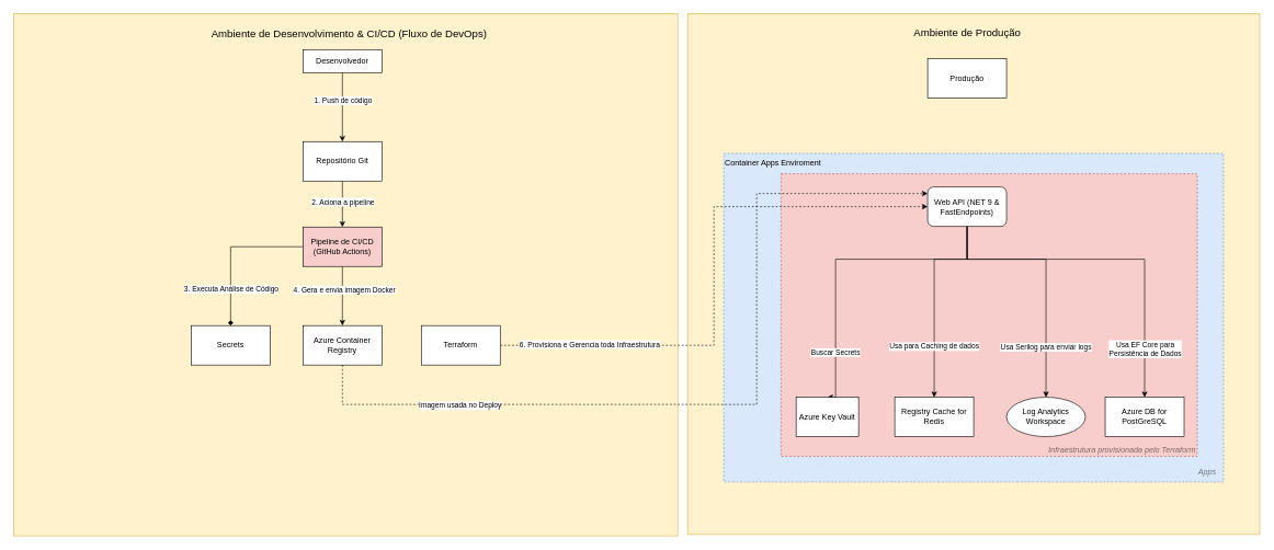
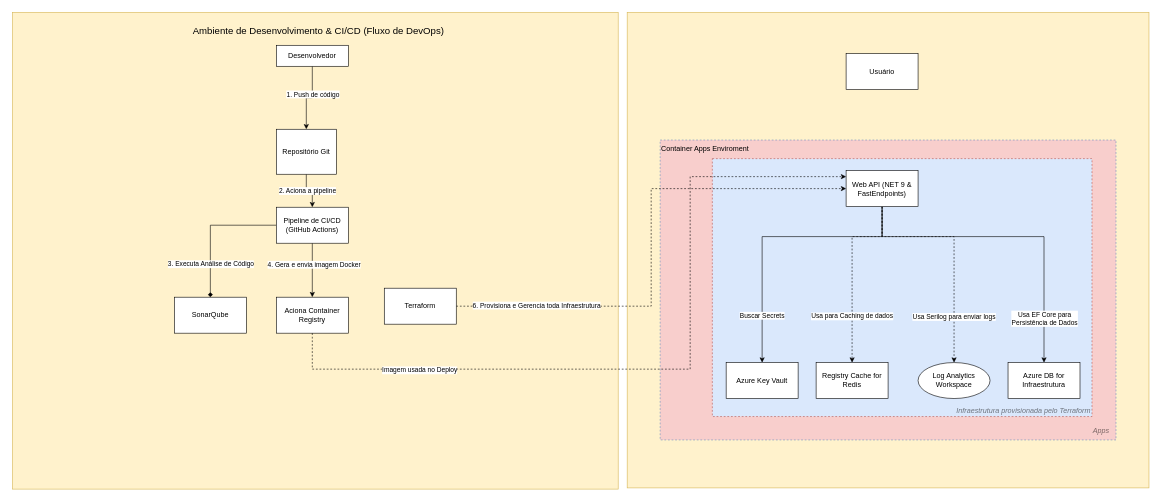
  <mxCell id="0" />
  <mxCell id="1" parent="0" />
  <mxCell id="2" value="" style="rounded=0;whiteSpace=wrap;html=1;fillColor=#fff2cc;strokeColor=#d6b656;" vertex="1" parent="1"><mxGeometry x="20" y="20" width="1010" height="795" as="geometry" /></mxCell>
  <mxCell id="3" value="" style="group" vertex="1" connectable="0" parent="1"><mxGeometry x="1100" y="233" width="815" height="580" as="geometry" /></mxCell>
  <mxCell id="4" value="" style="rounded=0;whiteSpace=wrap;html=1;fillColor=#fff2cc;strokeColor=#d6b656;" vertex="1" parent="3"><mxGeometry x="-55" y="-213" width="870" height="793" as="geometry" /></mxCell>
- <mxCell id="5" value="Container Apps Enviroment" style="rounded=0;whiteSpace=wrap;html=1;dashed=1;fillColor=#dae8fc;align=left;verticalAlign=top;strokeColor=#6c8ebf;" vertex="1" parent="3"><mxGeometry width="760" height="500" as="geometry" /></mxCell>
+ <mxCell id="5" value="Container Apps Enviroment" style="rounded=0;whiteSpace=wrap;html=1;dashed=1;fillColor=#f8cecc;align=left;verticalAlign=top;strokeColor=#6c8ebf;" vertex="1" parent="3"><mxGeometry width="760" height="500" as="geometry" /></mxCell>
  <mxCell id="6" value="Apps" style="text;html=1;align=center;verticalAlign=middle;resizable=0;points=[];autosize=1;strokeColor=none;fillColor=none;fontStyle=2;textOpacity=50;" vertex="1" parent="3"><mxGeometry x="710" y="470" width="50" height="30" as="geometry" /></mxCell>
- <mxCell id="7" value="Infraestrutura provisionada pelo Terraform" style="rounded=0;whiteSpace=wrap;html=1;dashed=1;fillColor=#f8cecc;align=right;verticalAlign=bottom;fontStyle=2;textOpacity=50;strokeColor=#b85450;" vertex="1" parent="1"><mxGeometry x="1187" y="264" width="633" height="430" as="geometry" /></mxCell>
+ <mxCell id="7" value="Infraestrutura provisionada pelo Terraform" style="rounded=0;whiteSpace=wrap;html=1;dashed=1;fillColor=#dae8fc;align=right;verticalAlign=bottom;fontStyle=2;textOpacity=50;strokeColor=#b85450;" vertex="1" parent="1"><mxGeometry x="1187" y="264" width="633" height="430" as="geometry" /></mxCell>
  <mxCell id="8" value="" style="edgeStyle=orthogonalEdgeStyle;rounded=0;orthogonalLoop=1;jettySize=auto;html=1;" edge="1" parent="1" source="10" target="32"><mxGeometry relative="1" as="geometry" /></mxCell>
  <mxCell id="9" value="1. Push de código" style="edgeLabel;html=1;align=center;verticalAlign=middle;resizable=0;points=[];" vertex="1" connectable="0" parent="8"><mxGeometry x="-0.204" relative="1" as="geometry"><mxPoint as="offset" /></mxGeometry></mxCell>
  <mxCell id="10" value="Desenvolvedor" style="rounded=0;whiteSpace=wrap;html=1;" vertex="1" parent="1"><mxGeometry x="460" y="75" width="120" height="35" as="geometry" /></mxCell>
  <mxCell id="11" value="" style="edgeStyle=orthogonalEdgeStyle;rounded=0;orthogonalLoop=1;jettySize=auto;html=1;endArrow=diamond;" edge="1" parent="1" source="15" target="16"><mxGeometry relative="1" as="geometry" /></mxCell>
  <mxCell id="12" value="3. Executa Análise de Código" style="edgeLabel;html=1;align=center;verticalAlign=middle;resizable=0;points=[];" vertex="1" connectable="0" parent="11"><mxGeometry x="0.401" relative="1" as="geometry"><mxPoint y="13" as="offset" /></mxGeometry></mxCell>
  <mxCell id="13" value="" style="edgeStyle=orthogonalEdgeStyle;rounded=0;orthogonalLoop=1;jettySize=auto;html=1;" edge="1" parent="1" source="15" target="17"><mxGeometry relative="1" as="geometry" /></mxCell>
  <mxCell id="14" value="4. Gera e envia imagem Docker" style="edgeLabel;html=1;align=center;verticalAlign=middle;resizable=0;points=[];" vertex="1" connectable="0" parent="13"><mxGeometry x="0.464" y="2" relative="1" as="geometry"><mxPoint y="-31" as="offset" /></mxGeometry></mxCell>
- <mxCell id="15" value="Pipeline de CI/CD (GitHub Actions)" style="rounded=0;whiteSpace=wrap;html=1;fillColor=#f8cecc;" vertex="1" parent="1"><mxGeometry x="460" y="345" width="120" height="60" as="geometry" /></mxCell>
- <mxCell id="16" value="Secrets" style="rounded=0;whiteSpace=wrap;html=1;" vertex="1" parent="1"><mxGeometry x="290" y="495" width="120" height="60" as="geometry" /></mxCell>
- <mxCell id="17" value="Azure Container Registry" style="rounded=0;whiteSpace=wrap;html=1;" vertex="1" parent="1"><mxGeometry x="460" y="495" width="120" height="60" as="geometry" /></mxCell>
- <mxCell id="18" value="Produção" style="rounded=0;whiteSpace=wrap;html=1;" vertex="1" parent="1"><mxGeometry x="1410" y="89" width="120" height="60" as="geometry" /></mxCell>
+ <mxCell id="15" value="Pipeline de CI/CD (GitHub Actions)" style="rounded=0;whiteSpace=wrap;html=1;" vertex="1" parent="1"><mxGeometry x="460" y="345" width="120" height="60" as="geometry" /></mxCell>
+ <mxCell id="16" value="SonarQube" style="rounded=0;whiteSpace=wrap;html=1;" vertex="1" parent="1"><mxGeometry x="290" y="495" width="120" height="60" as="geometry" /></mxCell>
+ <mxCell id="17" value="Aciona Container Registry" style="rounded=0;whiteSpace=wrap;html=1;" vertex="1" parent="1"><mxGeometry x="460" y="495" width="120" height="60" as="geometry" /></mxCell>
+ <mxCell id="18" value="Usuário" style="rounded=0;whiteSpace=wrap;html=1;" vertex="1" parent="1"><mxGeometry x="1410" y="89" width="120" height="60" as="geometry" /></mxCell>
  <mxCell id="19" value="Ambiente de Desenvolvimento &amp;amp; CI/CD (Fluxo de DevOps)" style="text;html=1;align=center;verticalAlign=middle;resizable=0;points=[];autosize=1;strokeColor=none;fillColor=none;fontSize=16;" vertex="1" parent="1"><mxGeometry x="310" y="35" width="440" height="30" as="geometry" /></mxCell>
- <mxCell id="20" value="Ambiente de Produção" style="text;html=1;align=center;verticalAlign=middle;resizable=0;points=[];autosize=1;strokeColor=none;fillColor=none;fontSize=16;" vertex="1" parent="1"><mxGeometry x="1375" y="34" width="190" height="30" as="geometry" /></mxCell>
  <mxCell id="21" style="edgeStyle=orthogonalEdgeStyle;rounded=0;orthogonalLoop=1;jettySize=auto;html=1;entryX=0.5;entryY=0;entryDx=0;entryDy=0;" edge="1" parent="1" source="29" target="38"><mxGeometry relative="1" as="geometry"><Array as="points"><mxPoint x="1470" y="394" /><mxPoint x="1270" y="394" /></Array></mxGeometry></mxCell>
  <mxCell id="22" value="Buscar Secrets" style="edgeLabel;html=1;align=center;verticalAlign=middle;resizable=0;points=[];" vertex="1" connectable="0" parent="21"><mxGeometry x="0.661" y="-1" relative="1" as="geometry"><mxPoint y="-1" as="offset" /></mxGeometry></mxCell>
- <mxCell id="23" style="edgeStyle=orthogonalEdgeStyle;rounded=0;orthogonalLoop=1;jettySize=auto;html=1;exitX=0.5;exitY=1;exitDx=0;exitDy=0;" edge="1" parent="1" source="29" target="39"><mxGeometry relative="1" as="geometry"><Array as="points"><mxPoint x="1470" y="394" /><mxPoint x="1420" y="394" /></Array></mxGeometry></mxCell>
+ <mxCell id="23" style="edgeStyle=orthogonalEdgeStyle;rounded=0;orthogonalLoop=1;jettySize=auto;html=1;exitX=0.5;exitY=1;exitDx=0;exitDy=0;dashed=1;" edge="1" parent="1" source="29" target="39"><mxGeometry relative="1" as="geometry"><Array as="points"><mxPoint x="1470" y="394" /><mxPoint x="1420" y="394" /></Array></mxGeometry></mxCell>
  <mxCell id="24" value="Usa para&amp;nbsp;&lt;span style=&quot;background-color: light-dark(#ffffff, var(--ge-dark-color, #121212)); color: light-dark(rgb(0, 0, 0), rgb(255, 255, 255));&quot;&gt;Caching de dados&lt;/span&gt;" style="edgeLabel;html=1;align=center;verticalAlign=middle;resizable=0;points=[];" vertex="1" connectable="0" parent="23"><mxGeometry x="0.497" y="-1" relative="1" as="geometry"><mxPoint as="offset" /></mxGeometry></mxCell>
- <mxCell id="25" style="edgeStyle=orthogonalEdgeStyle;rounded=0;orthogonalLoop=1;jettySize=auto;html=1;exitX=0.5;exitY=1;exitDx=0;exitDy=0;entryX=0.5;entryY=0;entryDx=0;entryDy=0;" edge="1" parent="1" source="29" target="40"><mxGeometry relative="1" as="geometry"><Array as="points"><mxPoint x="1470" y="394" /><mxPoint x="1590" y="394" /></Array></mxGeometry></mxCell>
+ <mxCell id="25" style="edgeStyle=orthogonalEdgeStyle;rounded=0;orthogonalLoop=1;jettySize=auto;html=1;exitX=0.5;exitY=1;exitDx=0;exitDy=0;entryX=0.5;entryY=0;entryDx=0;entryDy=0;dashed=1;" edge="1" parent="1" source="29" target="40"><mxGeometry relative="1" as="geometry"><Array as="points"><mxPoint x="1470" y="394" /><mxPoint x="1590" y="394" /></Array></mxGeometry></mxCell>
  <mxCell id="26" value="Usa Serilog&amp;nbsp;&lt;span style=&quot;background-color: light-dark(#ffffff, var(--ge-dark-color, #121212)); color: light-dark(rgb(0, 0, 0), rgb(255, 255, 255));&quot;&gt;para enviar logs&lt;/span&gt;" style="edgeLabel;html=1;align=center;verticalAlign=middle;resizable=0;points=[];" vertex="1" connectable="0" parent="25"><mxGeometry x="0.599" y="-1" relative="1" as="geometry"><mxPoint y="-1" as="offset" /></mxGeometry></mxCell>
  <mxCell id="27" style="edgeStyle=orthogonalEdgeStyle;rounded=0;orthogonalLoop=1;jettySize=auto;html=1;exitX=0.5;exitY=1;exitDx=0;exitDy=0;" edge="1" parent="1" source="29" target="41"><mxGeometry relative="1" as="geometry"><Array as="points"><mxPoint x="1470" y="394" /><mxPoint x="1740" y="394" /></Array></mxGeometry></mxCell>
  <mxCell id="28" value="Usa EF Core para&lt;div&gt;Persistência de Dados&lt;/div&gt;" style="edgeLabel;html=1;align=center;verticalAlign=middle;resizable=0;points=[];" vertex="1" connectable="0" parent="27"><mxGeometry x="0.736" relative="1" as="geometry"><mxPoint y="-4" as="offset" /></mxGeometry></mxCell>
- <mxCell id="29" value="Web API (NET 9 &amp;amp; FastEndpoints)" style="whiteSpace=wrap;html=1;rounded=1;" vertex="1" parent="1"><mxGeometry x="1410" y="284" width="120" height="60" as="geometry" /></mxCell>
+ <mxCell id="29" value="Web API (NET 9 &amp;amp; FastEndpoints)" style="rounded=0;whiteSpace=wrap;html=1;" vertex="1" parent="1"><mxGeometry x="1410" y="284" width="120" height="60" as="geometry" /></mxCell>
  <mxCell id="30" style="edgeStyle=orthogonalEdgeStyle;rounded=0;orthogonalLoop=1;jettySize=auto;html=1;entryX=0.5;entryY=0;entryDx=0;entryDy=0;" edge="1" parent="1" source="32" target="15"><mxGeometry relative="1" as="geometry" /></mxCell>
  <mxCell id="31" value="2. Aciona a pipeline" style="edgeLabel;html=1;align=center;verticalAlign=middle;resizable=0;points=[];" vertex="1" connectable="0" parent="30"><mxGeometry x="-0.114" relative="1" as="geometry"><mxPoint as="offset" /></mxGeometry></mxCell>
- <mxCell id="32" value="Repositório Git" style="rounded=0;whiteSpace=wrap;html=1;" vertex="1" parent="1"><mxGeometry x="460" y="215" width="120" height="60" as="geometry" /></mxCell>
+ <mxCell id="32" value="Repositório Git" style="rounded=0;whiteSpace=wrap;html=1;" vertex="1" parent="1"><mxGeometry x="460" y="215" width="100" height="75" as="geometry" /></mxCell>
  <mxCell id="33" style="edgeStyle=orthogonalEdgeStyle;rounded=0;orthogonalLoop=1;jettySize=auto;html=1;entryX=0;entryY=0.5;entryDx=0;entryDy=0;dashed=1;" edge="1" parent="1" source="35" target="29"><mxGeometry relative="1" as="geometry" /></mxCell>
  <mxCell id="34" value="6. Provisiona e Gerencia toda Infraestrutura" style="edgeLabel;html=1;align=center;verticalAlign=middle;resizable=0;points=[];" vertex="1" connectable="0" parent="33"><mxGeometry x="-0.761" y="2" relative="1" as="geometry"><mxPoint x="32" as="offset" /></mxGeometry></mxCell>
- <mxCell id="35" value="Terraform" style="rounded=0;whiteSpace=wrap;html=1;" vertex="1" parent="1"><mxGeometry x="640" y="495" width="120" height="60" as="geometry" /></mxCell>
+ <mxCell id="35" value="Terraform" style="rounded=0;whiteSpace=wrap;html=1;" vertex="1" parent="1"><mxGeometry x="640" y="480" width="120" height="60" as="geometry" /></mxCell>
  <mxCell id="36" style="edgeStyle=orthogonalEdgeStyle;rounded=0;orthogonalLoop=1;jettySize=auto;html=1;entryX=0;entryY=0.167;entryDx=0;entryDy=0;entryPerimeter=0;dashed=1;" edge="1" parent="1" source="17" target="29"><mxGeometry relative="1" as="geometry"><Array as="points"><mxPoint x="610" y="615" /><mxPoint x="1150" y="615" /><mxPoint x="1150" y="225" /></Array></mxGeometry></mxCell>
  <mxCell id="37" value="Imagem usada no Deploy" style="edgeLabel;html=1;align=center;verticalAlign=middle;resizable=0;points=[];" vertex="1" connectable="0" parent="36"><mxGeometry x="-0.625" y="-1" relative="1" as="geometry"><mxPoint as="offset" /></mxGeometry></mxCell>
- <mxCell id="38" value="Azure Key Vault" style="whiteSpace=wrap;html=1;rounded=0;" vertex="1" parent="1"><mxGeometry x="1210" y="604" width="95" height="60" as="geometry" /></mxCell>
+ <mxCell id="38" value="Azure Key Vault" style="whiteSpace=wrap;html=1;rounded=0;" vertex="1" parent="1"><mxGeometry x="1210" y="604" width="120" height="60" as="geometry" /></mxCell>
  <mxCell id="39" value="Registry Cache for Redis" style="rounded=0;whiteSpace=wrap;html=1;" vertex="1" parent="1"><mxGeometry x="1360" y="604" width="120" height="60" as="geometry" /></mxCell>
  <mxCell id="40" value="Log Analytics Workspace" style="ellipse;whiteSpace=wrap;html=1;" vertex="1" parent="1"><mxGeometry x="1530" y="604" width="120" height="60" as="geometry" /></mxCell>
- <mxCell id="41" value="Azure DB for PostGreSQL" style="rounded=0;whiteSpace=wrap;html=1;" vertex="1" parent="1"><mxGeometry x="1680" y="604" width="120" height="60" as="geometry" /></mxCell>
+ <mxCell id="41" value="Azure DB for Infraestrutura" style="rounded=0;whiteSpace=wrap;html=1;" vertex="1" parent="1"><mxGeometry x="1680" y="604" width="120" height="60" as="geometry" /></mxCell>
